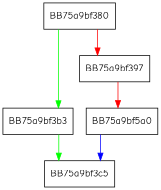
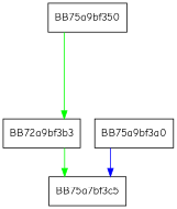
  digraph {
    fontname="Comic Neue"
    splines=ortho
    node [fontname="Comic Neue" shape=box]
    edge [color=green fontname="Comic Neue"]
-   BB75a9bf350 [label=BB75a9bf380]
-   BB75a9bf3b3
-   BB75a9bf397
-   BB75a9bf3c5
-   BB75a9bf3a0 [label=BB75a9bf5a0]
+   BB75a9bf350
+   BB75a9bf3b3 [label=BB72a9bf3b3]
+   BB75a9bf3c5 [label=BB75a7bf3c5]
+   BB75a9bf3a0
    BB75a9bf350 -> BB75a9bf3b3
-   BB75a9bf350 -> BB75a9bf397 [color=red]
    BB75a9bf3b3 -> BB75a9bf3c5
-   BB75a9bf397 -> BB75a9bf3a0 [color=red]
    BB75a9bf3a0 -> BB75a9bf3c5 [color=blue]
  }
